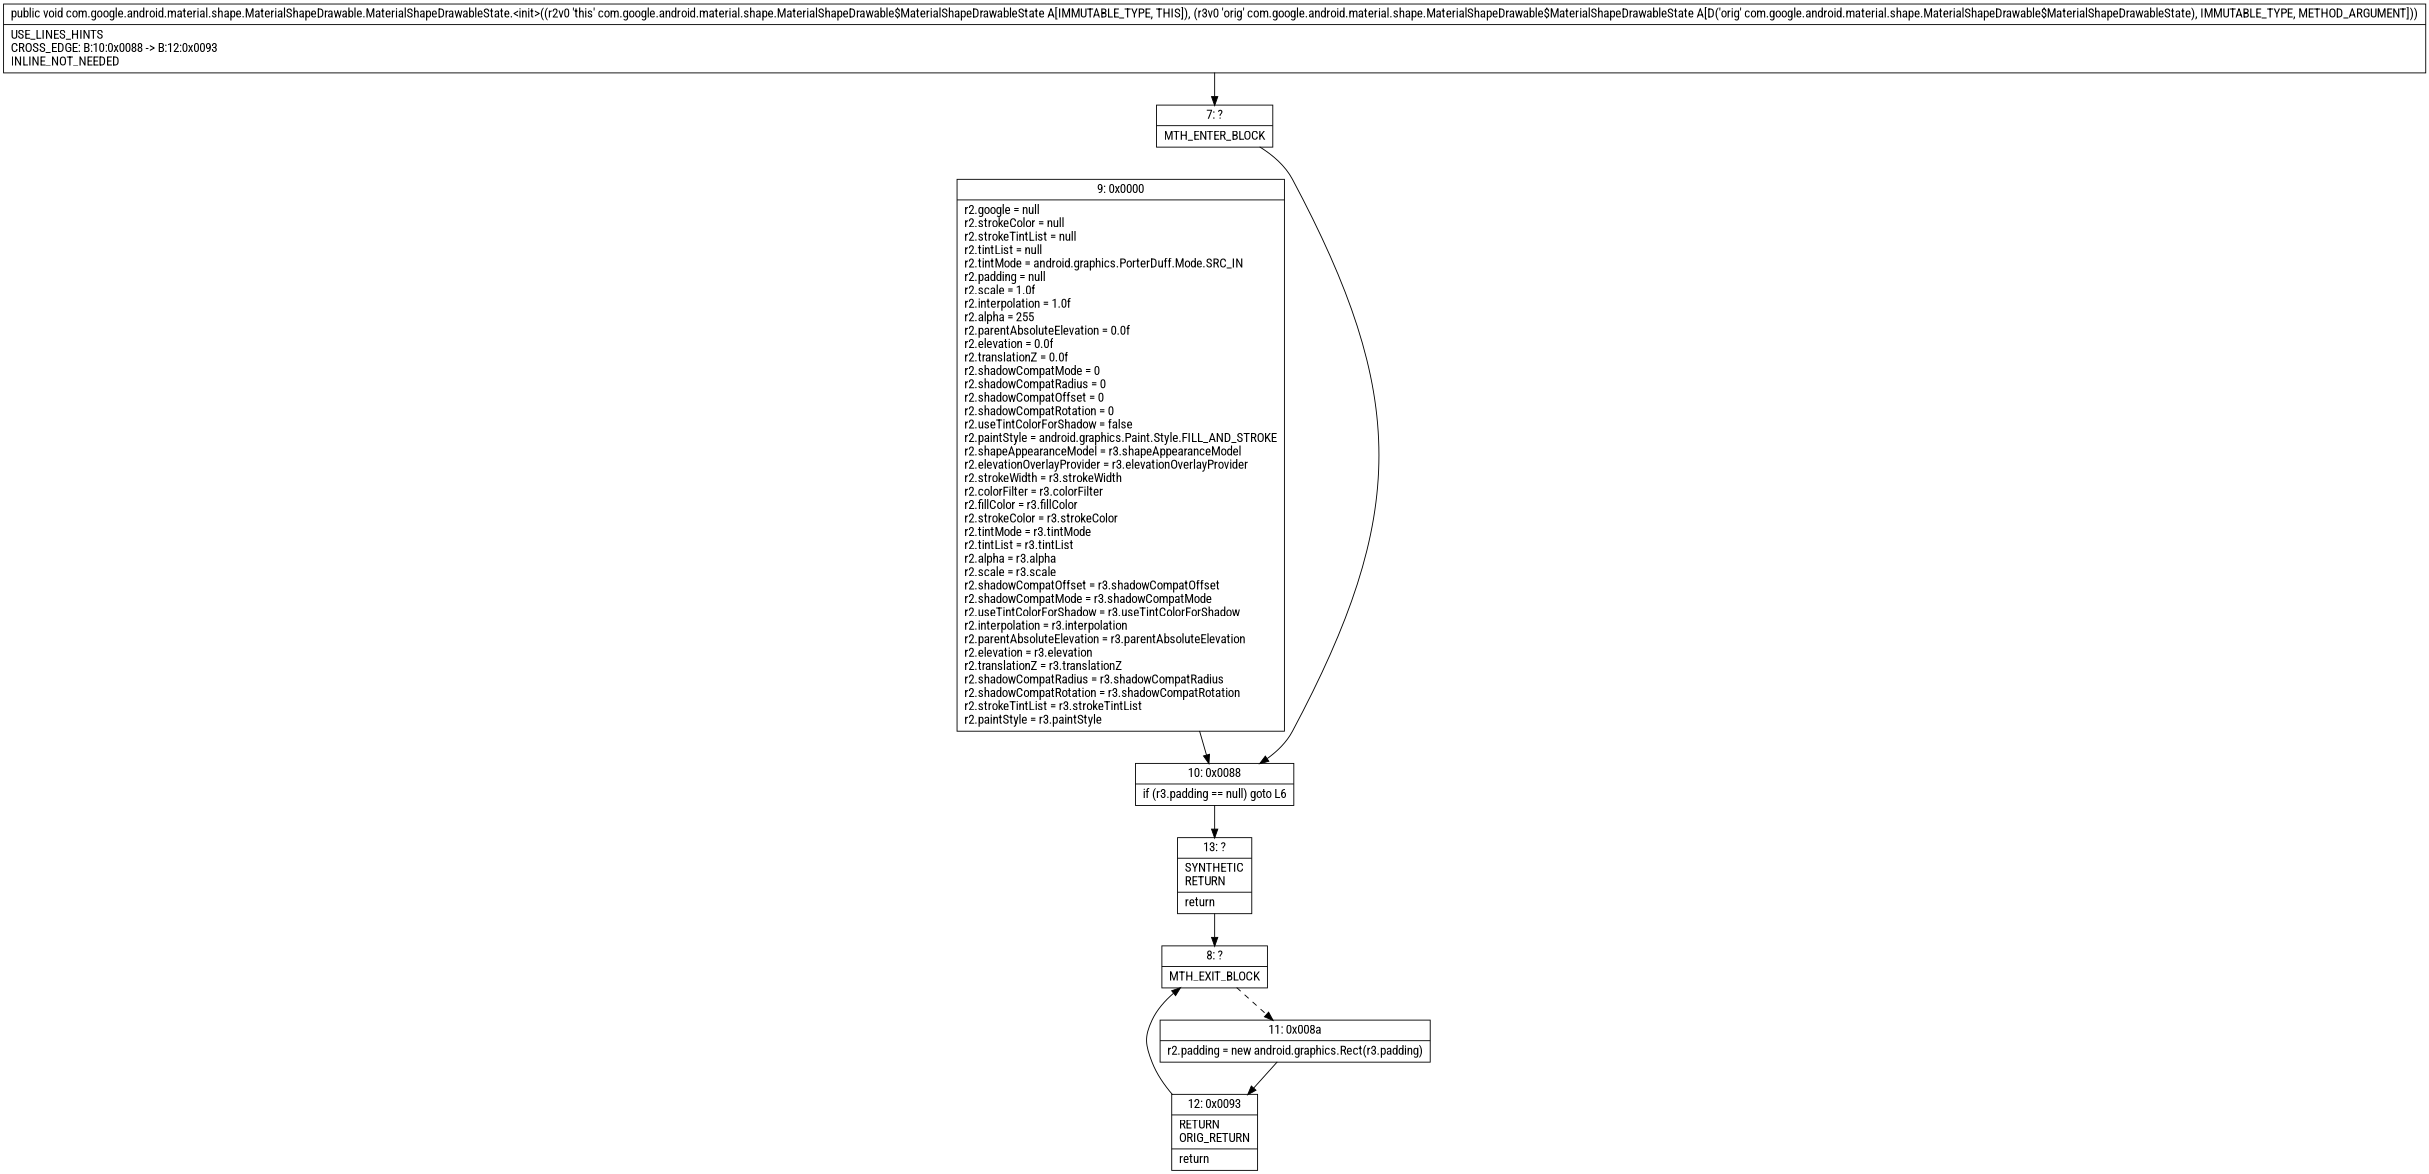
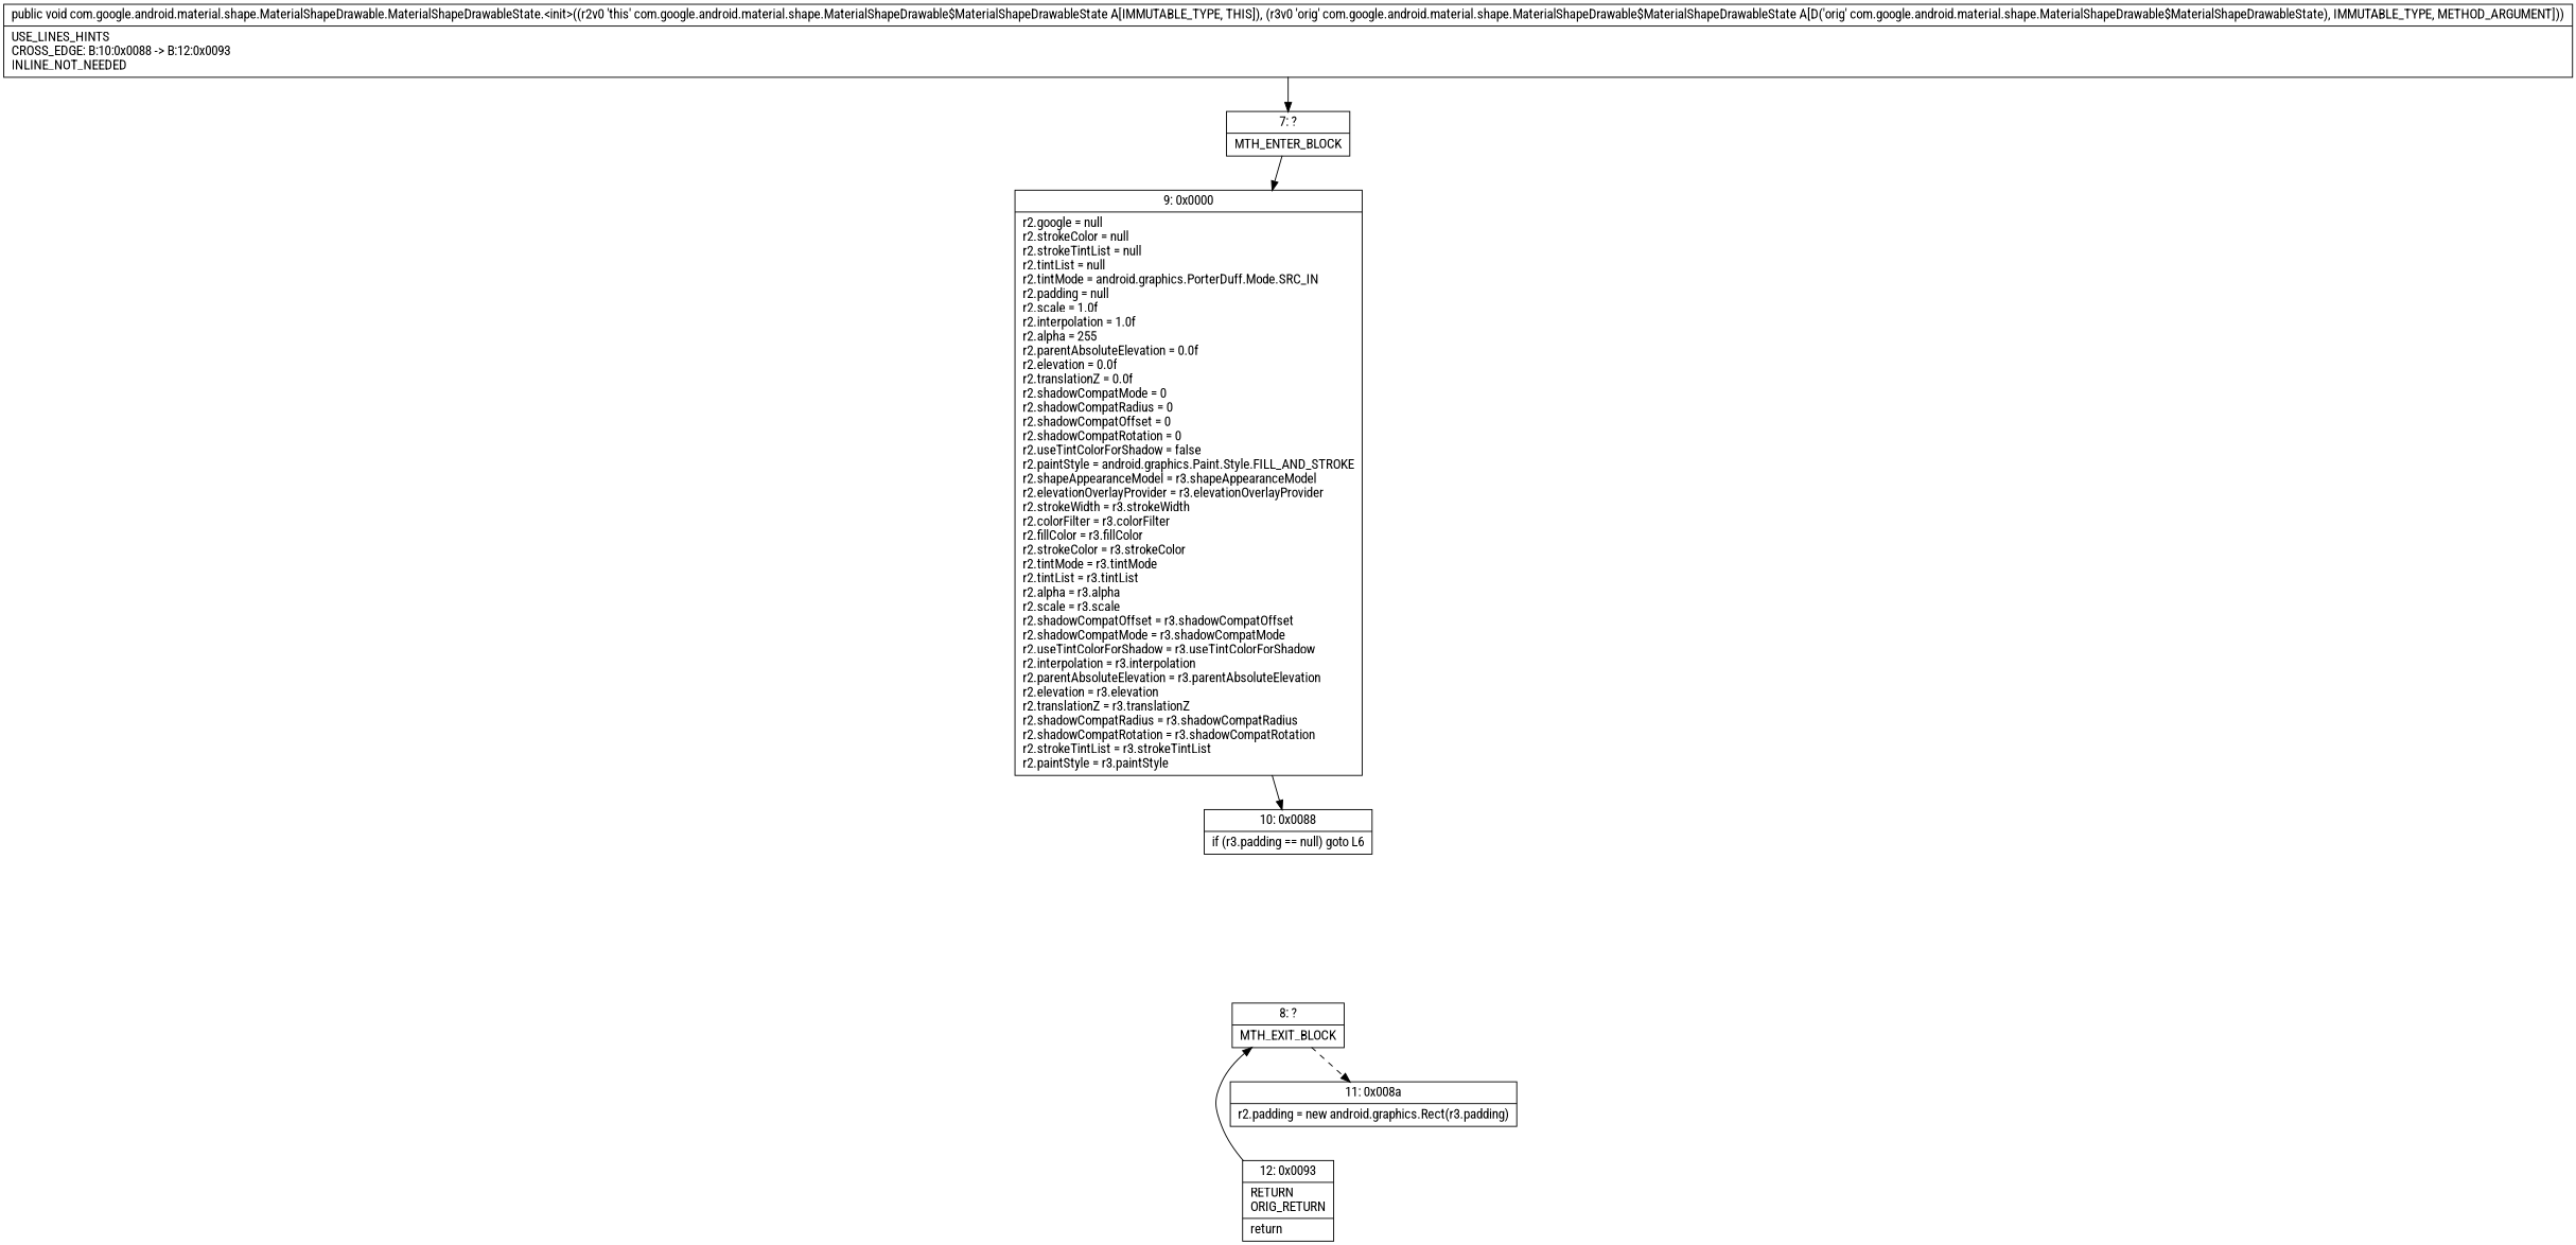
  digraph {
    fontname="Roboto Condensed"
    node [fontname="Roboto Condensed" shape=record]
    edge [fontname="Roboto Condensed"]
    n1 [label="{7\:\ ?|MTH_ENTER_BLOCK\l}"]
    n2 [label="{9\:\ 0x0000|r2.google = null\lr2.strokeColor = null\lr2.strokeTintList = null\lr2.tintList = null\lr2.tintMode = android.graphics.PorterDuff.Mode.SRC_IN\lr2.padding = null\lr2.scale = 1.0f\lr2.interpolation = 1.0f\lr2.alpha = 255\lr2.parentAbsoluteElevation = 0.0f\lr2.elevation = 0.0f\lr2.translationZ = 0.0f\lr2.shadowCompatMode = 0\lr2.shadowCompatRadius = 0\lr2.shadowCompatOffset = 0\lr2.shadowCompatRotation = 0\lr2.useTintColorForShadow = false\lr2.paintStyle = android.graphics.Paint.Style.FILL_AND_STROKE\lr2.shapeAppearanceModel = r3.shapeAppearanceModel\lr2.elevationOverlayProvider = r3.elevationOverlayProvider\lr2.strokeWidth = r3.strokeWidth\lr2.colorFilter = r3.colorFilter\lr2.fillColor = r3.fillColor\lr2.strokeColor = r3.strokeColor\lr2.tintMode = r3.tintMode\lr2.tintList = r3.tintList\lr2.alpha = r3.alpha\lr2.scale = r3.scale\lr2.shadowCompatOffset = r3.shadowCompatOffset\lr2.shadowCompatMode = r3.shadowCompatMode\lr2.useTintColorForShadow = r3.useTintColorForShadow\lr2.interpolation = r3.interpolation\lr2.parentAbsoluteElevation = r3.parentAbsoluteElevation\lr2.elevation = r3.elevation\lr2.translationZ = r3.translationZ\lr2.shadowCompatRadius = r3.shadowCompatRadius\lr2.shadowCompatRotation = r3.shadowCompatRotation\lr2.strokeTintList = r3.strokeTintList\lr2.paintStyle = r3.paintStyle\l}"]
    n3 [label="{10\:\ 0x0088|if (r3.padding == null) goto L6\l}"]
-   n4 [label="{13\:\ ?|SYNTHETIC\lRETURN\l|return\l}"]
    n5 [label="{11\:\ 0x008a|r2.padding = new android.graphics.Rect(r3.padding)\l}"]
    n6 [label="{12\:\ 0x0093|RETURN\lORIG_RETURN\l|return\l}"]
    n7 [label="{8\:\ ?|MTH_EXIT_BLOCK\l}"]
    n8 [label="{public void com.google.android.material.shape.MaterialShapeDrawable.MaterialShapeDrawableState.\<init\>((r2v0 'this' com.google.android.material.shape.MaterialShapeDrawable$MaterialShapeDrawableState A[IMMUTABLE_TYPE, THIS]), (r3v0 'orig' com.google.android.material.shape.MaterialShapeDrawable$MaterialShapeDrawableState A[D('orig' com.google.android.material.shape.MaterialShapeDrawable$MaterialShapeDrawableState), IMMUTABLE_TYPE, METHOD_ARGUMENT]))  | USE_LINES_HINTS\lCROSS_EDGE: B:10:0x0088 \-\> B:12:0x0093\lINLINE_NOT_NEEDED\l}"]
-   n1 -> n3
+   n1 -> n2
    n2 -> n3
-   n3 -> n4
-   n4 -> n7
-   n5 -> n6
    n6 -> n7
    n7 -> n5 [style=dashed]
    n8 -> n1
  }
